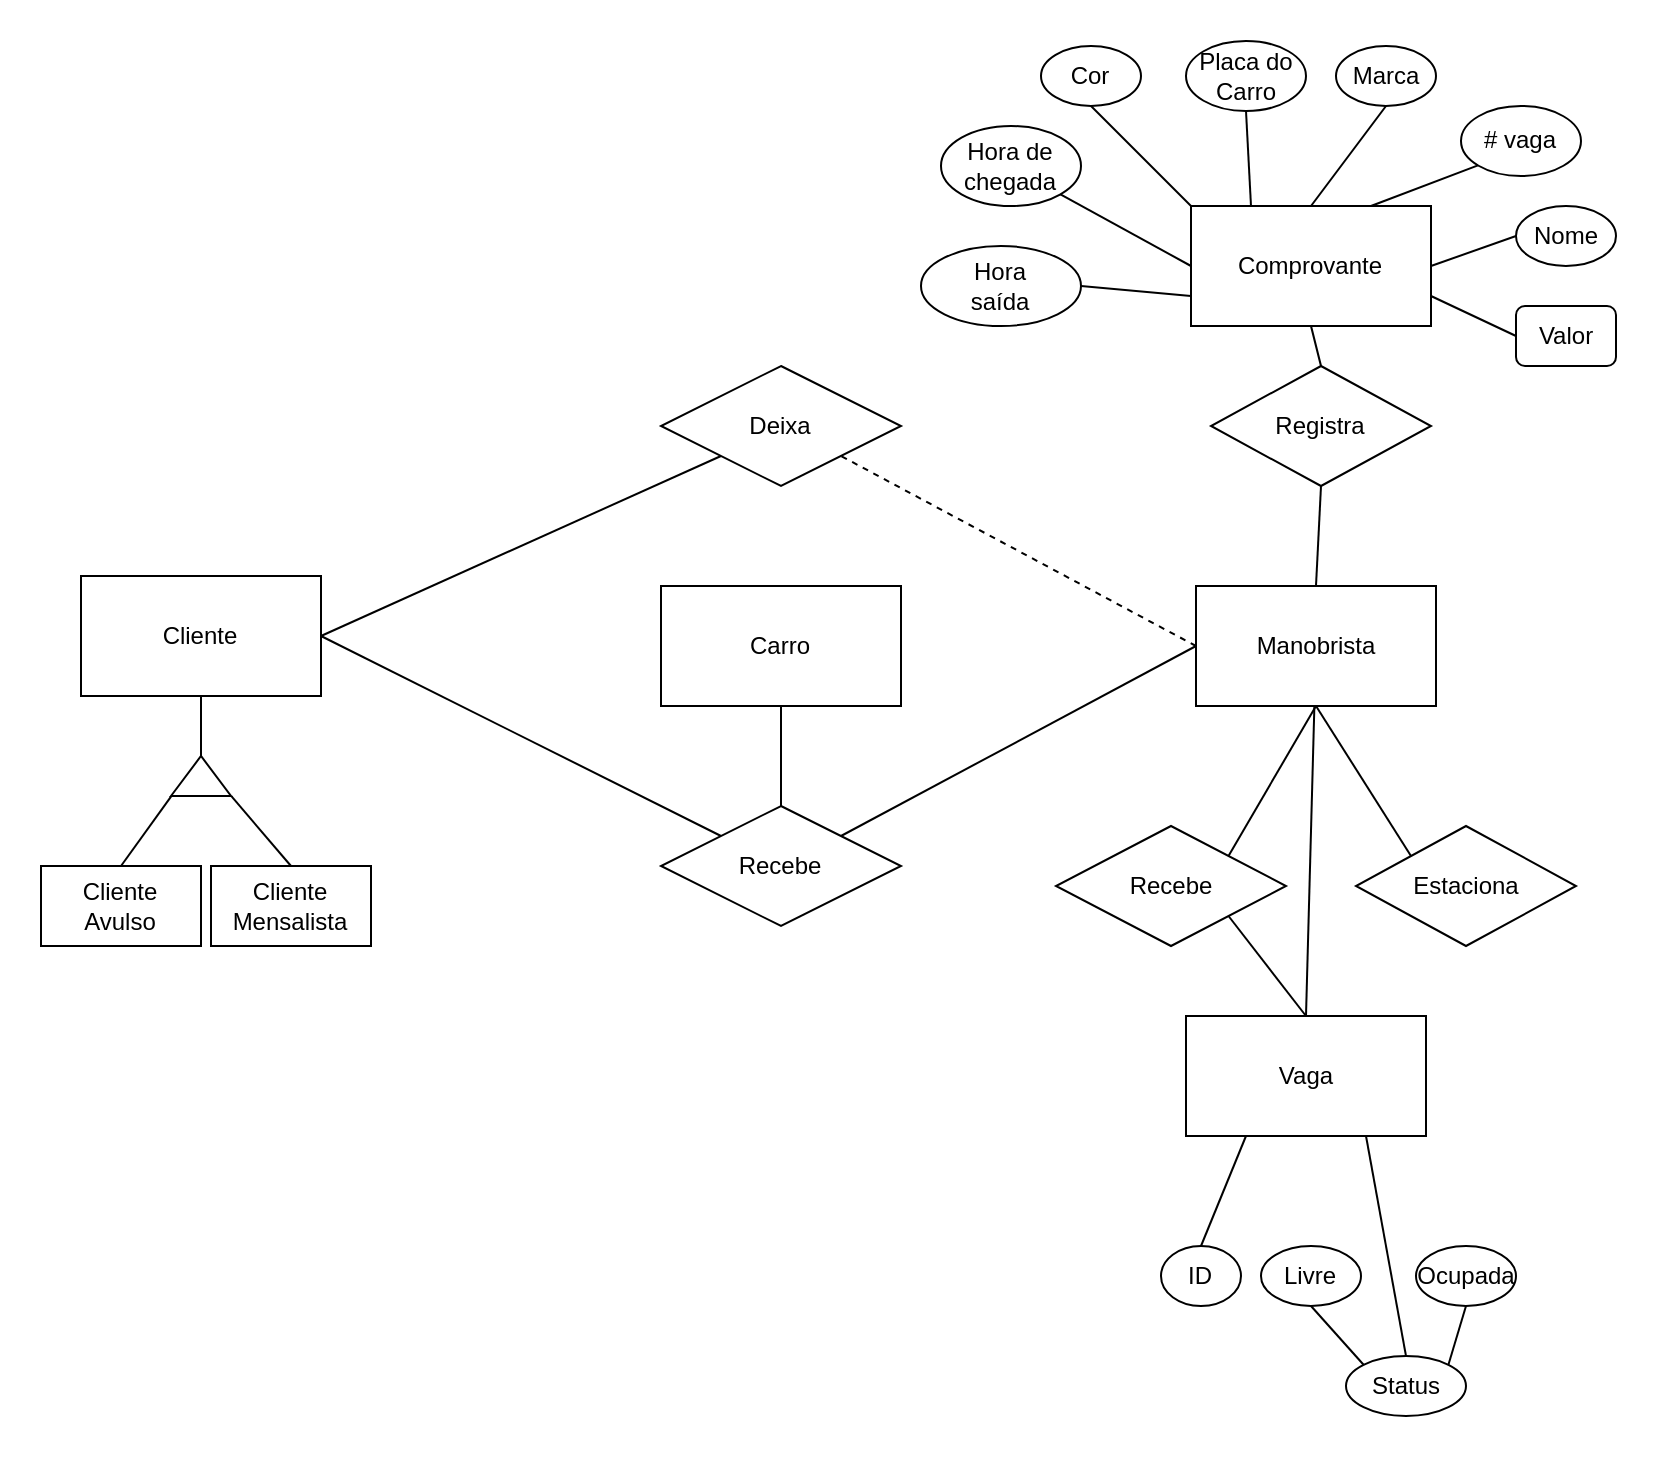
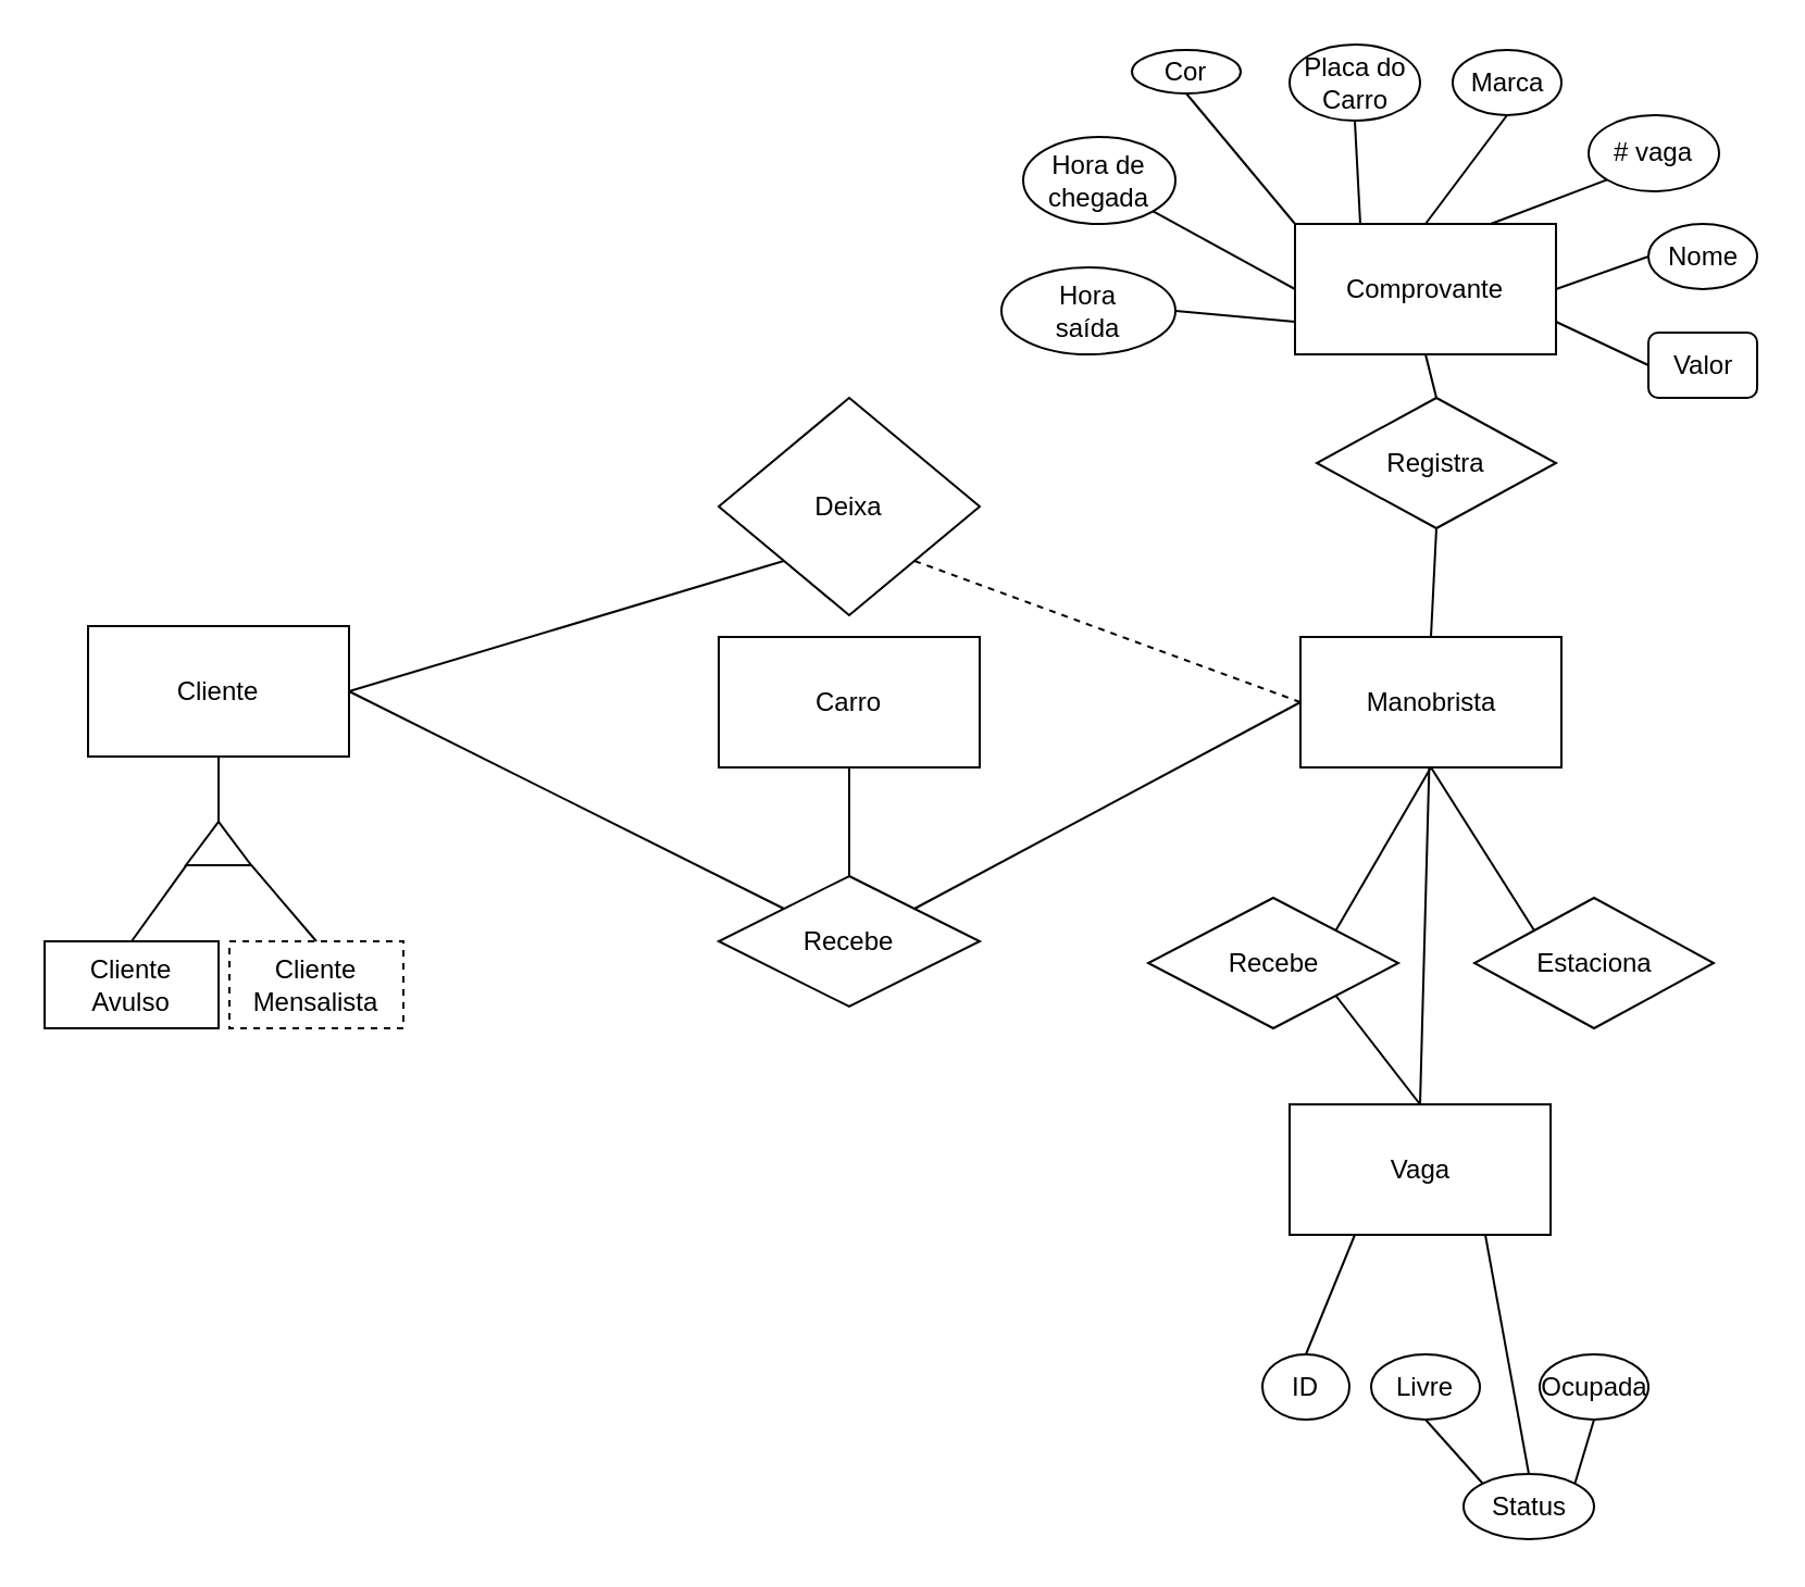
  <mxCell id="0" />
  <mxCell id="1" parent="0" />
  <mxCell id="2" value="Vaga" style="rounded=0;whiteSpace=wrap;html=1;" parent="1" vertex="1"><mxGeometry x="592.5" y="507.5" width="120" height="60" as="geometry" /></mxCell>
  <mxCell id="3" value="Cliente" style="rounded=0;whiteSpace=wrap;html=1;" parent="1" vertex="1"><mxGeometry x="40" y="287.5" width="120" height="60" as="geometry" /></mxCell>
  <mxCell id="4" value="Manobrista" style="rounded=0;whiteSpace=wrap;html=1;" parent="1" vertex="1"><mxGeometry x="597.5" y="292.5" width="120" height="60" as="geometry" /></mxCell>
  <mxCell id="5" value="Comprovante" style="rounded=0;whiteSpace=wrap;html=1;" parent="1" vertex="1"><mxGeometry x="595" y="102.5" width="120" height="60" as="geometry" /></mxCell>
  <mxCell id="6" value="ID" style="ellipse;whiteSpace=wrap;html=1;" parent="1" vertex="1"><mxGeometry x="580" y="622.5" width="40" height="30" as="geometry" /></mxCell>
  <mxCell id="7" value="Status" style="ellipse;whiteSpace=wrap;html=1;" parent="1" vertex="1"><mxGeometry x="672.5" y="677.5" width="60" height="30" as="geometry" /></mxCell>
  <mxCell id="8" value="Livre" style="ellipse;whiteSpace=wrap;html=1;" parent="1" vertex="1"><mxGeometry x="630" y="622.5" width="50" height="30" as="geometry" /></mxCell>
  <mxCell id="9" value="Ocupada" style="ellipse;whiteSpace=wrap;html=1;" parent="1" vertex="1"><mxGeometry x="707.5" y="622.5" width="50" height="30" as="geometry" /></mxCell>
  <mxCell id="10" value="" style="endArrow=none;html=1;entryX=0;entryY=0;entryDx=0;entryDy=0;exitX=0.5;exitY=1;exitDx=0;exitDy=0;" parent="1" source="8" target="7" edge="1"><mxGeometry width="50" height="50" relative="1" as="geometry"><mxPoint x="652.5" y="742.5" as="sourcePoint" /><mxPoint x="692.5" y="702.5" as="targetPoint" /></mxGeometry></mxCell>
  <mxCell id="11" value="" style="endArrow=none;html=1;exitX=0.5;exitY=1;exitDx=0;exitDy=0;entryX=1;entryY=0;entryDx=0;entryDy=0;" parent="1" source="9" target="7" edge="1"><mxGeometry width="50" height="50" relative="1" as="geometry"><mxPoint x="732.5" y="742.5" as="sourcePoint" /><mxPoint x="706.5" y="693.5" as="targetPoint" /></mxGeometry></mxCell>
  <mxCell id="12" value="Estaciona" style="rhombus;whiteSpace=wrap;html=1;" parent="1" vertex="1"><mxGeometry x="677.5" y="412.5" width="110" height="60" as="geometry" /></mxCell>
  <mxCell id="13" value="Recebe" style="rhombus;whiteSpace=wrap;html=1;" parent="1" vertex="1"><mxGeometry x="527.5" y="412.5" width="115" height="60" as="geometry" /></mxCell>
- <mxCell id="14" value="Cliente&lt;br&gt;Mensalista" style="rounded=0;whiteSpace=wrap;html=1;" parent="1" vertex="1"><mxGeometry x="105" y="432.5" width="80" height="40" as="geometry" /></mxCell>
+ <mxCell id="14" value="Cliente&lt;br&gt;Mensalista" style="rounded=0;whiteSpace=wrap;html=1;dashed=1;" parent="1" vertex="1"><mxGeometry x="105" y="432.5" width="80" height="40" as="geometry" /></mxCell>
  <mxCell id="15" value="Placa do Carro" style="ellipse;whiteSpace=wrap;html=1;" parent="1" vertex="1"><mxGeometry x="592.5" y="20" width="60" height="35" as="geometry" /></mxCell>
  <mxCell id="16" value="Marca" style="ellipse;whiteSpace=wrap;html=1;" parent="1" vertex="1"><mxGeometry x="667.5" y="22.5" width="50" height="30" as="geometry" /></mxCell>
- <mxCell id="17" value="Cor" style="ellipse;whiteSpace=wrap;html=1;" parent="1" vertex="1"><mxGeometry x="520" y="22.5" width="50" height="30" as="geometry" /></mxCell>
+ <mxCell id="17" value="Cor" style="ellipse;whiteSpace=wrap;html=1;" parent="1" vertex="1"><mxGeometry x="520" y="22.5" width="50" height="20" as="geometry" /></mxCell>
  <mxCell id="18" value="Hora de chegada" style="ellipse;whiteSpace=wrap;html=1;" parent="1" vertex="1"><mxGeometry x="470" y="62.5" width="70" height="40" as="geometry" /></mxCell>
  <mxCell id="19" value="# vaga" style="ellipse;whiteSpace=wrap;html=1;" parent="1" vertex="1"><mxGeometry x="730" y="52.5" width="60" height="35" as="geometry" /></mxCell>
  <mxCell id="20" value="" style="endArrow=none;html=1;exitX=1;exitY=1;exitDx=0;exitDy=0;entryX=0;entryY=0.5;entryDx=0;entryDy=0;" parent="1" source="18" target="5" edge="1"><mxGeometry width="50" height="50" relative="1" as="geometry"><mxPoint x="545" y="222.5" as="sourcePoint" /><mxPoint x="595" y="172.5" as="targetPoint" /></mxGeometry></mxCell>
  <mxCell id="21" value="" style="endArrow=none;html=1;exitX=0.5;exitY=1;exitDx=0;exitDy=0;entryX=0.25;entryY=0;entryDx=0;entryDy=0;" parent="1" source="15" target="5" edge="1"><mxGeometry width="50" height="50" relative="1" as="geometry"><mxPoint x="655" y="52.5" as="sourcePoint" /><mxPoint x="655" y="162.5" as="targetPoint" /></mxGeometry></mxCell>
  <mxCell id="22" value="" style="endArrow=none;html=1;exitX=0.5;exitY=1;exitDx=0;exitDy=0;entryX=0;entryY=0;entryDx=0;entryDy=0;" parent="1" source="17" target="5" edge="1"><mxGeometry width="50" height="50" relative="1" as="geometry"><mxPoint x="675" y="222.5" as="sourcePoint" /><mxPoint x="655" y="102.5" as="targetPoint" /></mxGeometry></mxCell>
  <mxCell id="23" value="" style="endArrow=none;html=1;exitX=0.5;exitY=1;exitDx=0;exitDy=0;entryX=0.5;entryY=0;entryDx=0;entryDy=0;" parent="1" source="16" target="5" edge="1"><mxGeometry width="50" height="50" relative="1" as="geometry"><mxPoint x="725" y="187.5" as="sourcePoint" /><mxPoint x="775" y="137.5" as="targetPoint" /></mxGeometry></mxCell>
  <mxCell id="24" value="" style="endArrow=none;html=1;entryX=0.75;entryY=0;entryDx=0;entryDy=0;exitX=0;exitY=1;exitDx=0;exitDy=0;" parent="1" source="19" target="5" edge="1"><mxGeometry width="50" height="50" relative="1" as="geometry"><mxPoint x="773" y="-7.5" as="sourcePoint" /><mxPoint x="655" y="162.5" as="targetPoint" /></mxGeometry></mxCell>
  <mxCell id="25" value="Cliente&lt;br&gt;Avulso" style="rounded=0;whiteSpace=wrap;html=1;" parent="1" vertex="1"><mxGeometry x="20" y="432.5" width="80" height="40" as="geometry" /></mxCell>
  <mxCell id="26" value="" style="triangle;whiteSpace=wrap;html=1;rotation=-90;" parent="1" vertex="1"><mxGeometry x="90" y="372.5" width="20" height="30" as="geometry" /></mxCell>
  <mxCell id="27" value="" style="endArrow=none;html=1;exitX=0.5;exitY=0;exitDx=0;exitDy=0;entryX=-0.005;entryY=0.006;entryDx=0;entryDy=0;entryPerimeter=0;" parent="1" source="25" target="26" edge="1"><mxGeometry width="50" height="50" relative="1" as="geometry"><mxPoint x="20" y="402.5" as="sourcePoint" /><mxPoint x="70" y="396.5" as="targetPoint" /></mxGeometry></mxCell>
  <mxCell id="28" value="" style="endArrow=none;html=1;exitX=0.5;exitY=0;exitDx=0;exitDy=0;entryX=-0.005;entryY=1.006;entryDx=0;entryDy=0;entryPerimeter=0;" parent="1" source="14" target="26" edge="1"><mxGeometry width="50" height="50" relative="1" as="geometry"><mxPoint x="130" y="422.5" as="sourcePoint" /><mxPoint x="180" y="372.5" as="targetPoint" /></mxGeometry></mxCell>
  <mxCell id="29" value="" style="endArrow=none;html=1;exitX=1;exitY=0.5;exitDx=0;exitDy=0;entryX=0.5;entryY=1;entryDx=0;entryDy=0;" parent="1" source="26" target="3" edge="1"><mxGeometry width="50" height="50" relative="1" as="geometry"><mxPoint x="100" y="382.5" as="sourcePoint" /><mxPoint x="150" y="332.5" as="targetPoint" /></mxGeometry></mxCell>
  <mxCell id="30" value="Registra" style="rhombus;whiteSpace=wrap;html=1;" parent="1" vertex="1"><mxGeometry x="605" y="182.5" width="110" height="60" as="geometry" /></mxCell>
  <mxCell id="31" value="Carro" style="rounded=0;whiteSpace=wrap;html=1;" parent="1" vertex="1"><mxGeometry x="330" y="292.5" width="120" height="60" as="geometry" /></mxCell>
- <mxCell id="32" value="Deixa" style="rhombus;whiteSpace=wrap;html=1;" parent="1" vertex="1"><mxGeometry x="330" y="182.5" width="120" height="60" as="geometry" /></mxCell>
+ <mxCell id="32" value="Deixa" style="rhombus;whiteSpace=wrap;html=1;" parent="1" vertex="1"><mxGeometry x="330" y="182.5" width="120" height="100" as="geometry" /></mxCell>
  <mxCell id="33" value="" style="endArrow=none;html=1;exitX=0.25;exitY=1;exitDx=0;exitDy=0;entryX=0.5;entryY=0;entryDx=0;entryDy=0;" parent="1" source="2" target="6" edge="1"><mxGeometry width="50" height="50" relative="1" as="geometry"><mxPoint x="882.5" y="617.5" as="sourcePoint" /><mxPoint x="932.5" y="567.5" as="targetPoint" /></mxGeometry></mxCell>
  <mxCell id="34" value="" style="endArrow=none;html=1;exitX=0.75;exitY=1;exitDx=0;exitDy=0;entryX=0.5;entryY=0;entryDx=0;entryDy=0;" parent="1" source="2" target="7" edge="1"><mxGeometry width="50" height="50" relative="1" as="geometry"><mxPoint x="707.5" y="497.5" as="sourcePoint" /><mxPoint x="757.5" y="447.5" as="targetPoint" /></mxGeometry></mxCell>
  <mxCell id="35" value="" style="endArrow=none;html=1;exitX=0.5;exitY=0;exitDx=0;exitDy=0;" parent="1" source="2" target="4" edge="1"><mxGeometry width="50" height="50" relative="1" as="geometry"><mxPoint x="657.5" y="497.5" as="sourcePoint" /><mxPoint x="707.5" y="447.5" as="targetPoint" /></mxGeometry></mxCell>
  <mxCell id="36" value="" style="endArrow=none;html=1;exitX=0.5;exitY=0;exitDx=0;exitDy=0;entryX=1;entryY=1;entryDx=0;entryDy=0;" parent="1" source="2" target="13" edge="1"><mxGeometry width="50" height="50" relative="1" as="geometry"><mxPoint x="612.5" y="482.5" as="sourcePoint" /><mxPoint x="617" y="464.56" as="targetPoint" /></mxGeometry></mxCell>
  <mxCell id="37" value="" style="endArrow=none;html=1;entryX=0.5;entryY=1;entryDx=0;entryDy=0;exitX=1;exitY=0;exitDx=0;exitDy=0;" parent="1" source="13" target="4" edge="1"><mxGeometry width="50" height="50" relative="1" as="geometry"><mxPoint x="620" y="392.5" as="sourcePoint" /><mxPoint x="670" y="362.5" as="targetPoint" /></mxGeometry></mxCell>
  <mxCell id="38" value="" style="endArrow=none;html=1;exitX=0;exitY=0;exitDx=0;exitDy=0;entryX=0.5;entryY=1;entryDx=0;entryDy=0;" parent="1" source="12" target="4" edge="1"><mxGeometry width="50" height="50" relative="1" as="geometry"><mxPoint x="737.5" y="392.5" as="sourcePoint" /><mxPoint x="787.5" y="342.5" as="targetPoint" /></mxGeometry></mxCell>
  <mxCell id="39" value="" style="endArrow=none;html=1;exitX=0.5;exitY=0;exitDx=0;exitDy=0;entryX=0.5;entryY=1;entryDx=0;entryDy=0;" parent="1" source="4" target="30" edge="1"><mxGeometry width="50" height="50" relative="1" as="geometry"><mxPoint x="722.5" y="272.5" as="sourcePoint" /><mxPoint x="660" y="252.5" as="targetPoint" /></mxGeometry></mxCell>
  <mxCell id="40" value="" style="endArrow=none;html=1;entryX=0.5;entryY=1;entryDx=0;entryDy=0;exitX=0.5;exitY=0;exitDx=0;exitDy=0;" parent="1" source="30" target="5" edge="1"><mxGeometry width="50" height="50" relative="1" as="geometry"><mxPoint x="680" y="182.5" as="sourcePoint" /><mxPoint x="530" y="112.5" as="targetPoint" /></mxGeometry></mxCell>
  <mxCell id="41" value="Recebe" style="rhombus;whiteSpace=wrap;html=1;" parent="1" vertex="1"><mxGeometry x="330" y="402.5" width="120" height="60" as="geometry" /></mxCell>
  <mxCell id="42" value="" style="endArrow=none;html=1;exitX=0;exitY=0.5;exitDx=0;exitDy=0;entryX=1;entryY=1;entryDx=0;entryDy=0;dashed=1;" parent="1" source="4" target="32" edge="1"><mxGeometry width="50" height="50" relative="1" as="geometry"><mxPoint x="490" y="262.5" as="sourcePoint" /><mxPoint x="540" y="212.5" as="targetPoint" /></mxGeometry></mxCell>
  <mxCell id="43" value="" style="endArrow=none;html=1;entryX=0;entryY=0.5;entryDx=0;entryDy=0;exitX=1;exitY=0;exitDx=0;exitDy=0;" parent="1" source="41" target="4" edge="1"><mxGeometry width="50" height="50" relative="1" as="geometry"><mxPoint x="380" y="552.5" as="sourcePoint" /><mxPoint x="430" y="502.5" as="targetPoint" /></mxGeometry></mxCell>
  <mxCell id="44" value="" style="endArrow=none;html=1;exitX=1;exitY=0.5;exitDx=0;exitDy=0;entryX=0;entryY=1;entryDx=0;entryDy=0;" parent="1" source="3" target="32" edge="1"><mxGeometry width="50" height="50" relative="1" as="geometry"><mxPoint x="185" y="322.5" as="sourcePoint" /><mxPoint x="235" y="272.5" as="targetPoint" /></mxGeometry></mxCell>
  <mxCell id="45" value="" style="endArrow=none;html=1;exitX=1;exitY=0.5;exitDx=0;exitDy=0;entryX=0;entryY=0;entryDx=0;entryDy=0;" parent="1" source="3" target="41" edge="1"><mxGeometry width="50" height="50" relative="1" as="geometry"><mxPoint x="380" y="552.5" as="sourcePoint" /><mxPoint x="430" y="502.5" as="targetPoint" /></mxGeometry></mxCell>
  <mxCell id="46" value="" style="endArrow=none;html=1;exitX=0.5;exitY=0;exitDx=0;exitDy=0;entryX=0.5;entryY=1;entryDx=0;entryDy=0;" parent="1" source="41" target="31" edge="1"><mxGeometry width="50" height="50" relative="1" as="geometry"><mxPoint x="380" y="552.5" as="sourcePoint" /><mxPoint x="430" y="502.5" as="targetPoint" /></mxGeometry></mxCell>
  <mxCell id="47" value="Hora&lt;br&gt;saída" style="ellipse;whiteSpace=wrap;html=1;" parent="1" vertex="1"><mxGeometry x="460" y="122.5" width="80" height="40" as="geometry" /></mxCell>
  <mxCell id="48" value="" style="endArrow=none;html=1;entryX=0;entryY=0.75;entryDx=0;entryDy=0;exitX=1;exitY=0.5;exitDx=0;exitDy=0;" parent="1" source="47" target="5" edge="1"><mxGeometry width="50" height="50" relative="1" as="geometry"><mxPoint x="380" y="242.5" as="sourcePoint" /><mxPoint x="430" y="192.5" as="targetPoint" /></mxGeometry></mxCell>
  <mxCell id="49" value="Nome" style="ellipse;whiteSpace=wrap;html=1;" parent="1" vertex="1"><mxGeometry x="757.5" y="102.5" width="50" height="30" as="geometry" /></mxCell>
  <mxCell id="50" value="" style="endArrow=none;html=1;entryX=0;entryY=0.5;entryDx=0;entryDy=0;exitX=1;exitY=0.5;exitDx=0;exitDy=0;" parent="1" source="5" target="49" edge="1"><mxGeometry width="50" height="50" relative="1" as="geometry"><mxPoint x="480" y="362.5" as="sourcePoint" /><mxPoint x="530" y="312.5" as="targetPoint" /></mxGeometry></mxCell>
  <mxCell id="51" value="Valor" style="whiteSpace=wrap;html=1;rounded=1;" parent="1" vertex="1"><mxGeometry x="757.5" y="152.5" width="50" height="30" as="geometry" /></mxCell>
  <mxCell id="52" value="" style="endArrow=none;html=1;entryX=0;entryY=0.5;entryDx=0;entryDy=0;exitX=1;exitY=0.75;exitDx=0;exitDy=0;" parent="1" source="5" target="51" edge="1"><mxGeometry width="50" height="50" relative="1" as="geometry"><mxPoint x="480" y="362.5" as="sourcePoint" /><mxPoint x="530" y="312.5" as="targetPoint" /></mxGeometry></mxCell>
